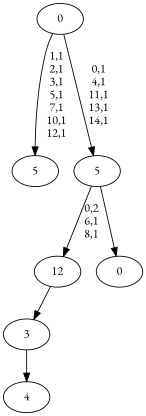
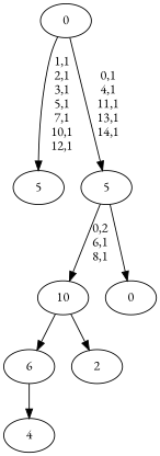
  digraph {
    fontname="EB Garamond"
    node [fontname="EB Garamond"]
    edge [fontname="EB Garamond"]
    n1 [label=5]
    n2 [label=4]
-   n3 [label=3]
-   10 [label=12]
+   n3 [label=6]
+   n4 [label=2]
+   10
    n6 [label=0]
    5
    0
    n3 -> n2
    10 -> n3
+   10 -> n4
    5 -> 10 [label="0,2\n6,1\n8,1"]
    5 -> n6
    0 -> n1 [label="1,1\n2,1\n3,1\n5,1\n7,1\n10,1\n12,1"]
    0 -> 5 [label="0,1\n4,1\n11,1\n13,1\n14,1"]
  }
